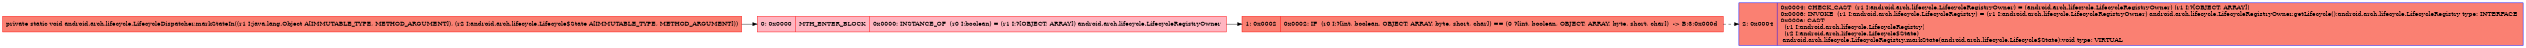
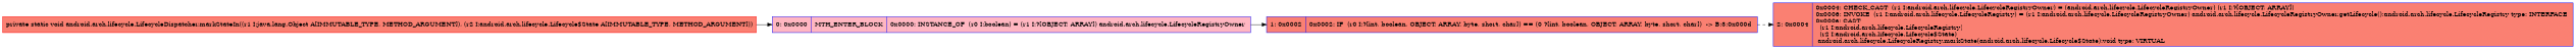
  digraph {
    rankdir=LR
    node [color=red fillcolor=salmon shape=record style=filled]
-   n1 [fillcolor=lightpink label="{0\:\ 0x0000|MTH_ENTER_BLOCK\l|0x0000: INSTANCE_OF  (r0 I:boolean) = (r1 I:?[OBJECT, ARRAY]) android.arch.lifecycle.LifecycleRegistryOwner \l}"]
-   n2 [label="{1\:\ 0x0002|0x0002: IF  (r0 I:?[int, boolean, OBJECT, ARRAY, byte, short, char]) == (0 ?[int, boolean, OBJECT, ARRAY, byte, short, char])  \-\> B:3:0x000d \l}"]
+   n1 [color=blue fillcolor=lightpink label="{0\:\ 0x0000|MTH_ENTER_BLOCK\l|0x0000: INSTANCE_OF  (r0 I:boolean) = (r1 I:?[OBJECT, ARRAY]) android.arch.lifecycle.LifecycleRegistryOwner \l}"]
+   n2 [color=blue label="{1\:\ 0x0002|0x0002: IF  (r0 I:?[int, boolean, OBJECT, ARRAY, byte, short, char]) == (0 ?[int, boolean, OBJECT, ARRAY, byte, short, char])  \-\> B:3:0x000d \l}"]
    n3 [color=blue label="{2\:\ 0x0004|0x0004: CHECK_CAST  (r1 I:android.arch.lifecycle.LifecycleRegistryOwner) = (android.arch.lifecycle.LifecycleRegistryOwner) (r1 I:?[OBJECT, ARRAY]) \l0x0006: INVOKE  (r1 I:android.arch.lifecycle.LifecycleRegistry) = (r1 I:android.arch.lifecycle.LifecycleRegistryOwner) android.arch.lifecycle.LifecycleRegistryOwner.getLifecycle():android.arch.lifecycle.LifecycleRegistry type: INTERFACE \l0x000a: CAST  \l  (r1 I:android.arch.lifecycle.LifecycleRegistry)\l  (r2 I:android.arch.lifecycle.Lifecycle$State)\l android.arch.lifecycle.LifecycleRegistry.markState(android.arch.lifecycle.Lifecycle$State):void type: VIRTUAL \l}"]
    n4 [label="{private static void android.arch.lifecycle.LifecycleDispatcher.markStateIn((r1 I:java.lang.Object A[IMMUTABLE_TYPE, METHOD_ARGUMENT]), (r2 I:android.arch.lifecycle.Lifecycle$State A[IMMUTABLE_TYPE, METHOD_ARGUMENT])) }"]
    n1 -> n2
    n2 -> n3 [style=dashed]
    n4 -> n1
  }
